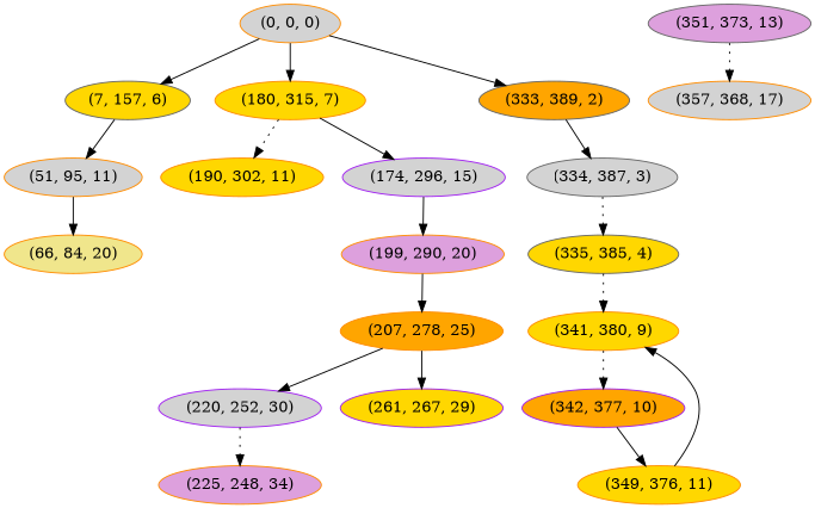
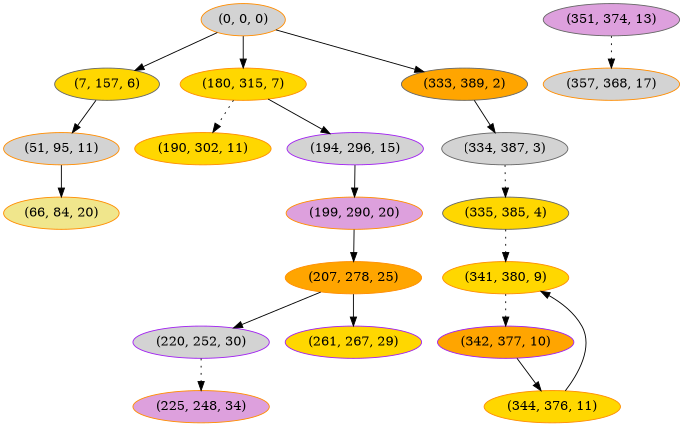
  digraph {
    node [color=darkorange fillcolor=gold style=filled]
    edge [style=solid]
    "(7, 157, 6)" [color=gray40]
    "(0, 0, 0)" [fillcolor=lightgrey]
    "(180, 315, 7)"
    "(333, 389, 2)" [color=gray40 fillcolor=orange]
    "(51, 95, 11)" [fillcolor=lightgrey]
    "(190, 302, 11)"
-   "(194, 296, 15)" [color=purple fillcolor=lightgrey label="(174, 296, 15)"]
+   "(194, 296, 15)" [color=purple fillcolor=lightgrey]
    "(334, 387, 3)" [color=gray40 fillcolor=lightgrey]
    "(66, 84, 20)" [fillcolor=khaki]
    "(199, 290, 20)" [fillcolor=plum]
    "(207, 278, 25)" [fillcolor=orange]
    "(220, 252, 30)" [color=purple fillcolor=lightgrey]
    "(261, 267, 29)" [color=purple]
    "(225, 248, 34)" [fillcolor=plum]
    "(335, 385, 4)" [color=gray40]
    "(341, 380, 9)"
    "(342, 377, 10)" [color=purple fillcolor=orange]
-   "(349, 376, 11)"
-   "(351, 373, 13)" [color=gray40 fillcolor=plum]
+   "(349, 376, 11)" [label="(344, 376, 11)"]
+   "(351, 373, 13)" [color=gray40 fillcolor=plum label="(351, 374, 13)"]
    "(357, 368, 17)" [fillcolor=lightgrey]
    "(7, 157, 6)" -> "(51, 95, 11)"
    "(0, 0, 0)" -> "(7, 157, 6)"
    "(0, 0, 0)" -> "(180, 315, 7)"
    "(0, 0, 0)" -> "(333, 389, 2)"
    "(180, 315, 7)" -> "(190, 302, 11)" [style=dotted]
    "(180, 315, 7)" -> "(194, 296, 15)"
    "(333, 389, 2)" -> "(334, 387, 3)"
    "(51, 95, 11)" -> "(66, 84, 20)"
    "(194, 296, 15)" -> "(199, 290, 20)"
    "(334, 387, 3)" -> "(335, 385, 4)" [style=dotted]
    "(199, 290, 20)" -> "(207, 278, 25)"
    "(207, 278, 25)" -> "(220, 252, 30)"
    "(207, 278, 25)" -> "(261, 267, 29)"
    "(220, 252, 30)" -> "(225, 248, 34)" [style=dotted]
    "(335, 385, 4)" -> "(341, 380, 9)" [style=dotted]
    "(341, 380, 9)" -> "(342, 377, 10)" [style=dotted]
    "(342, 377, 10)" -> "(349, 376, 11)"
    "(349, 376, 11)" -> "(341, 380, 9)"
    "(351, 373, 13)" -> "(357, 368, 17)" [style=dotted]
  }
